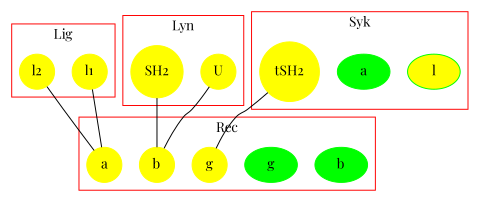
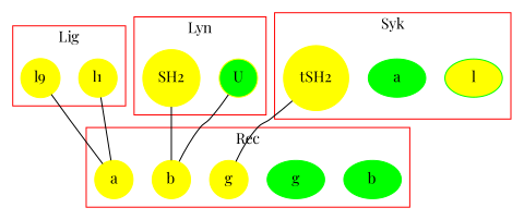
  graph {
    fontname="Playfair Display"
    node [color=yellow fontname="Playfair Display" shape=circle style=filled]
    edge [fontname="Playfair Display"]
    n1 [label=l1]
-   n2 [label=l2]
-   n3 [label=U]
+   n2 [label=l9]
+   n3 [label=U fillcolor=green]
    n4 [label=SH2]
    n5 [color=green fillcolor=yellow label=l shape=ellipse]
    n6 [color=green label=a shape=ellipse]
    n7 [label=tSH2]
    n8 [color=green label=b shape=ellipse]
    n9 [color=green label=g shape=ellipse]
    n10 [label=a]
    n11 [label=b]
    n12 [label=g]
    subgraph cluster_1 {
      color=red
      label=Lig
      shape=rectangle
      n1
      n2
    }
    subgraph cluster_2 {
      color=red
      label=Lyn
      shape=rectangle
      n3
      n4
    }
    subgraph cluster_3 {
      color=red
      label=Syk
      shape=rectangle
      n5
      n6
      n7
    }
    subgraph cluster_4 {
      color=red
      label=Rec
      shape=rectangle
      n8
      n9
      n10
      n11
      n12
    }
    n1 -- n10
    n2 -- n10
    n3 -- n11
    n4 -- n11
    n7 -- n12
  }
